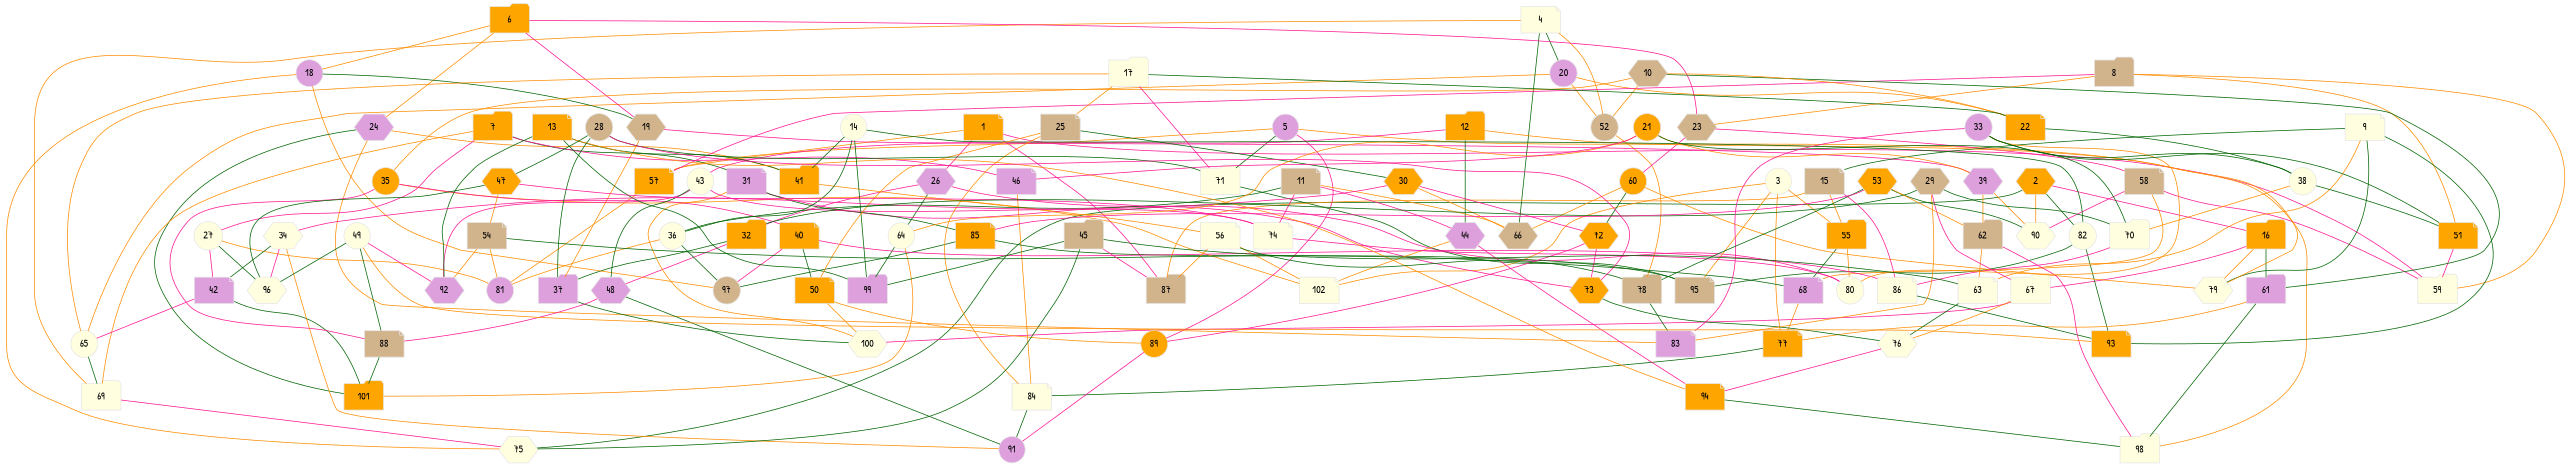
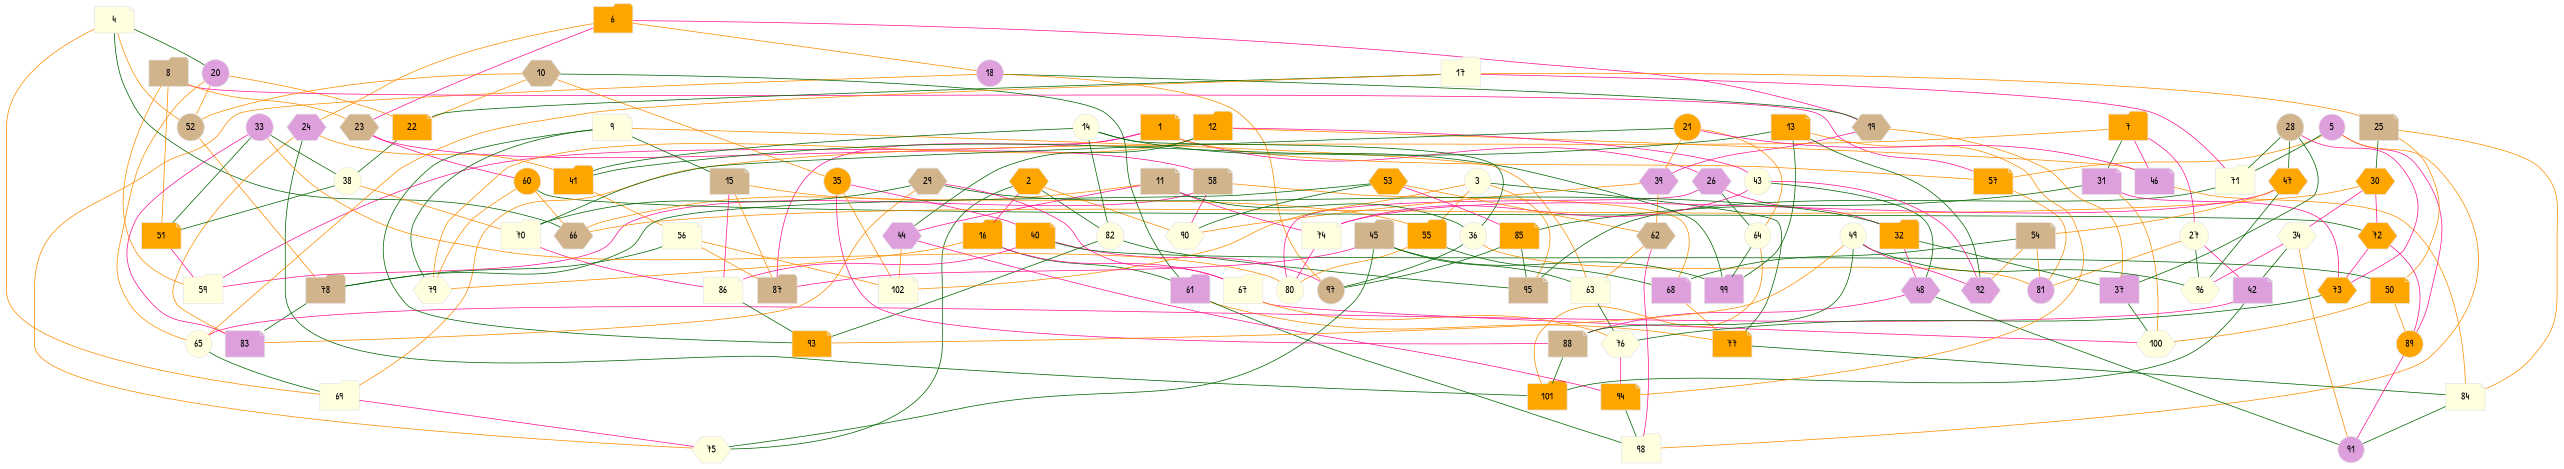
  graph {
    fontname="Patrick Hand"
    node [color=gray90 fillcolor=lightyellow fontname="Patrick Hand" shape=note style=filled]
    edge [color=darkorange fontname="Patrick Hand"]
    1 [fillcolor=orange]
    26 [fillcolor=plum shape=hexagon]
    57 [fillcolor=orange]
    59 [shape=folder]
    87 [fillcolor=tan shape=folder]
    64 [shape=circle]
    32 [fillcolor=orange shape=folder]
    80 [shape=circle]
    81 [fillcolor=plum shape=circle]
    2 [fillcolor=orange shape=hexagon]
    16 [fillcolor=orange shape=folder]
    75 [shape=hexagon]
    82 [shape=circle]
    90 [shape=hexagon]
    79 [shape=hexagon]
    61 [fillcolor=plum shape=folder]
    67 [shape=folder]
    95 [fillcolor=tan]
    93 [fillcolor=orange]
    3 [shape=circle]
    55 [fillcolor=orange shape=folder]
    77 [fillcolor=orange]
    102
    68 [fillcolor=plum]
    84
    20 [fillcolor=plum shape=circle]
    4
    52 [fillcolor=tan shape=circle]
    66 [fillcolor=tan shape=hexagon]
    69 [shape=folder]
    22 [fillcolor=orange]
    65 [shape=circle]
    78 [fillcolor=tan shape=folder]
    5 [fillcolor=plum shape=circle]
    71 [shape=folder]
    89 [fillcolor=orange shape=circle]
    98 [shape=folder]
    91 [fillcolor=plum shape=circle]
    6 [fillcolor=orange shape=folder]
    18 [fillcolor=plum shape=circle]
    19 [fillcolor=tan shape=hexagon]
    23 [fillcolor=tan shape=hexagon]
    24 [fillcolor=plum shape=hexagon]
    97 [fillcolor=tan shape=circle]
    37 [fillcolor=plum shape=folder]
    39 [fillcolor=plum shape=hexagon]
    58 [fillcolor=tan]
    60 [fillcolor=orange shape=circle]
    41 [fillcolor=orange shape=folder]
    83 [fillcolor=plum]
    101 [fillcolor=orange shape=folder]
    7 [fillcolor=orange shape=folder]
    27 [shape=circle]
    31 [fillcolor=plum]
    46 [fillcolor=plum]
    42 [fillcolor=plum]
    96 [shape=hexagon]
    73 [fillcolor=orange shape=hexagon]
    85 [fillcolor=orange]
    100 [shape=hexagon]
    8 [fillcolor=tan shape=folder]
    51 [fillcolor=orange]
    15 [fillcolor=tan]
    9
    63
    86
    76 [shape=hexagon]
    10 [fillcolor=tan shape=hexagon]
    35 [fillcolor=orange shape=circle]
    38 [shape=circle]
    40 [fillcolor=orange]
    88 [fillcolor=tan]
    11 [fillcolor=tan]
    36 [shape=circle]
    44 [fillcolor=plum shape=hexagon]
    74
    94 [fillcolor=orange]
    12 [fillcolor=orange shape=folder]
    43 [shape=circle]
    92 [fillcolor=plum shape=hexagon]
    48 [fillcolor=plum shape=hexagon]
    13 [fillcolor=orange]
    99 [fillcolor=plum shape=folder]
    56
    14 [shape=circle]
    17 [shape=folder]
    25 [fillcolor=tan]
    30 [fillcolor=orange shape=hexagon]
    50 [fillcolor=orange]
-   62 [fillcolor=tan shape=folder]
+   62 [fillcolor=tan shape=hexagon]
    21 [fillcolor=orange shape=circle]
    70 [shape=folder]
    72 [fillcolor=orange shape=hexagon]
    34 [shape=hexagon]
    28 [fillcolor=tan shape=circle]
    47 [fillcolor=orange shape=hexagon]
    54 [fillcolor=tan]
    29 [fillcolor=tan shape=hexagon]
    33 [fillcolor=plum shape=circle]
    45 [fillcolor=tan shape=folder]
    49 [shape=circle]
    53 [fillcolor=orange shape=hexagon]
    1 -- 26 [color=deeppink]
    1 -- 57
    1 -- 59 [color=deeppink]
    1 -- 87 [color=deeppink]
    26 -- 64 [color=darkgreen]
    26 -- 32 [color=deeppink]
    26 -- 80 [color=deeppink]
    57 -- 81
    64 -- 101
    64 -- 99 [color=darkgreen]
    32 -- 37 [color=darkgreen]
    32 -- 48 [color=deeppink]
    2 -- 16 [color=deeppink]
    2 -- 75 [color=darkgreen]
    2 -- 82 [color=darkgreen]
    2 -- 90
    16 -- 79
    16 -- 61 [color=darkgreen]
    16 -- 67 [color=deeppink]
    82 -- 95 [color=darkgreen]
    82 -- 93 [color=darkgreen]
    61 -- 77
    61 -- 98 [color=darkgreen]
    67 -- 100 [color=deeppink]
    67 -- 76
    3 -- 95
    3 -- 55
-   3 -- 77
+   3 -- 77 [color=darkgreen]
    3 -- 102
    55 -- 80
    55 -- 68 [color=darkgreen]
    77 -- 84 [color=darkgreen]
    68 -- 77
    84 -- 91 [color=darkgreen]
    20 -- 52
    20 -- 22
    20 -- 65
    4 -- 20 [color=darkgreen]
    4 -- 52
    4 -- 66 [color=darkgreen]
    4 -- 69
    52 -- 78
    69 -- 75 [color=deeppink]
    22 -- 38 [color=darkgreen]
    65 -- 69 [color=darkgreen]
    78 -- 83 [color=darkgreen]
    5 -- 57
    5 -- 71 [color=darkgreen]
    5 -- 89 [color=deeppink]
    5 -- 98
    71 -- 95 [color=darkgreen]
    89 -- 91 [color=deeppink]
    6 -- 18
    6 -- 19 [color=deeppink]
    6 -- 23 [color=deeppink]
    6 -- 24
    18 -- 75
    18 -- 19 [color=darkgreen]
    18 -- 97
    19 -- 37
    19 -- 39 [color=deeppink]
    23 -- 58 [color=deeppink]
    23 -- 60 [color=deeppink]
    24 -- 41
    24 -- 83
    24 -- 101 [color=darkgreen]
    37 -- 100 [color=darkgreen]
    39 -- 90
    39 -- 62
    58 -- 59 [color=deeppink]
    58 -- 90 [color=deeppink]
    58 -- 68
    60 -- 79
    60 -- 66
    60 -- 72 [color=darkgreen]
    41 -- 56
    7 -- 69
    7 -- 27 [color=deeppink]
    7 -- 31 [color=darkgreen]
    7 -- 46 [color=deeppink]
    27 -- 81
    27 -- 42 [color=deeppink]
    27 -- 96 [color=darkgreen]
    31 -- 73 [color=deeppink]
    31 -- 85 [color=darkgreen]
    31 -- 100
    46 -- 84
    42 -- 65 [color=deeppink]
    42 -- 101 [color=darkgreen]
    73 -- 76 [color=darkgreen]
    85 -- 95 [color=darkgreen]
    85 -- 97 [color=darkgreen]
    8 -- 57 [color=deeppink]
    8 -- 59
    8 -- 23
    8 -- 51
    51 -- 59 [color=deeppink]
    15 -- 87
    15 -- 55
    15 -- 86 [color=deeppink]
    9 -- 79 [color=darkgreen]
    9 -- 93 [color=darkgreen]
    9 -- 15 [color=darkgreen]
    9 -- 63
    63 -- 76 [color=darkgreen]
    86 -- 93 [color=darkgreen]
    76 -- 94 [color=deeppink]
    10 -- 61 [color=darkgreen]
    10 -- 52
    10 -- 22
    10 -- 35
    35 -- 102
    35 -- 40 [color=deeppink]
    35 -- 88 [color=deeppink]
    38 -- 51 [color=darkgreen]
    38 -- 70
    40 -- 97 [color=deeppink]
    40 -- 86 [color=deeppink]
    40 -- 50 [color=darkgreen]
    88 -- 101 [color=darkgreen]
    11 -- 66
    11 -- 36 [color=darkgreen]
    11 -- 44 [color=deeppink]
    11 -- 74 [color=deeppink]
    36 -- 81
    36 -- 97 [color=darkgreen]
    44 -- 102
    44 -- 94 [color=deeppink]
    74 -- 80 [color=deeppink]
    94 -- 98 [color=darkgreen]
    12 -- 79
+   12 -- 46
    12 -- 44 [color=darkgreen]
    12 -- 43 [color=deeppink]
    43 -- 74 [color=deeppink]
    43 -- 92 [color=deeppink]
    43 -- 48 [color=darkgreen]
    48 -- 91 [color=darkgreen]
    48 -- 88 [color=deeppink]
    13 -- 41 [color=darkgreen]
    13 -- 94
    13 -- 92 [color=darkgreen]
    13 -- 99 [color=darkgreen]
    56 -- 87
    56 -- 102
    56 -- 78 [color=darkgreen]
    14 -- 82 [color=darkgreen]
    14 -- 41 [color=darkgreen]
    14 -- 36 [color=darkgreen]
    14 -- 99 [color=darkgreen]
    17 -- 22 [color=darkgreen]
    17 -- 65
    17 -- 71 [color=deeppink]
    17 -- 25
    25 -- 84
    25 -- 30 [color=darkgreen]
    25 -- 50
    30 -- 66
    30 -- 72 [color=deeppink]
    30 -- 34 [color=deeppink]
    50 -- 89
    50 -- 100
    62 -- 98 [color=deeppink]
    62 -- 63
    21 -- 64
    21 -- 39
    21 -- 46 [color=deeppink]
    21 -- 70 [color=darkgreen]
    70 -- 86 [color=deeppink]
    72 -- 89 [color=deeppink]
    72 -- 73 [color=deeppink]
    34 -- 91
    34 -- 42 [color=darkgreen]
    34 -- 96 [color=deeppink]
    28 -- 71 [color=darkgreen]
    28 -- 37 [color=darkgreen]
    28 -- 73 [color=deeppink]
    28 -- 47 [color=darkgreen]
    47 -- 96 [color=darkgreen]
    47 -- 74 [color=deeppink]
    47 -- 54
    54 -- 81
    54 -- 68 [color=darkgreen]
    54 -- 92
    29 -- 32 [color=darkgreen]
    29 -- 67 [color=deeppink]
    29 -- 83
    29 -- 70 [color=darkgreen]
    33 -- 80
    33 -- 83 [color=deeppink]
    33 -- 51 [color=darkgreen]
    33 -- 38 [color=darkgreen]
    45 -- 87 [color=deeppink]
    45 -- 75 [color=darkgreen]
    45 -- 63 [color=darkgreen]
    45 -- 99 [color=darkgreen]
    49 -- 93
    49 -- 96 [color=darkgreen]
    49 -- 88 [color=darkgreen]
    49 -- 92 [color=deeppink]
    53 -- 90 [color=darkgreen]
    53 -- 78 [color=darkgreen]
    53 -- 85 [color=deeppink]
    53 -- 62
  }
